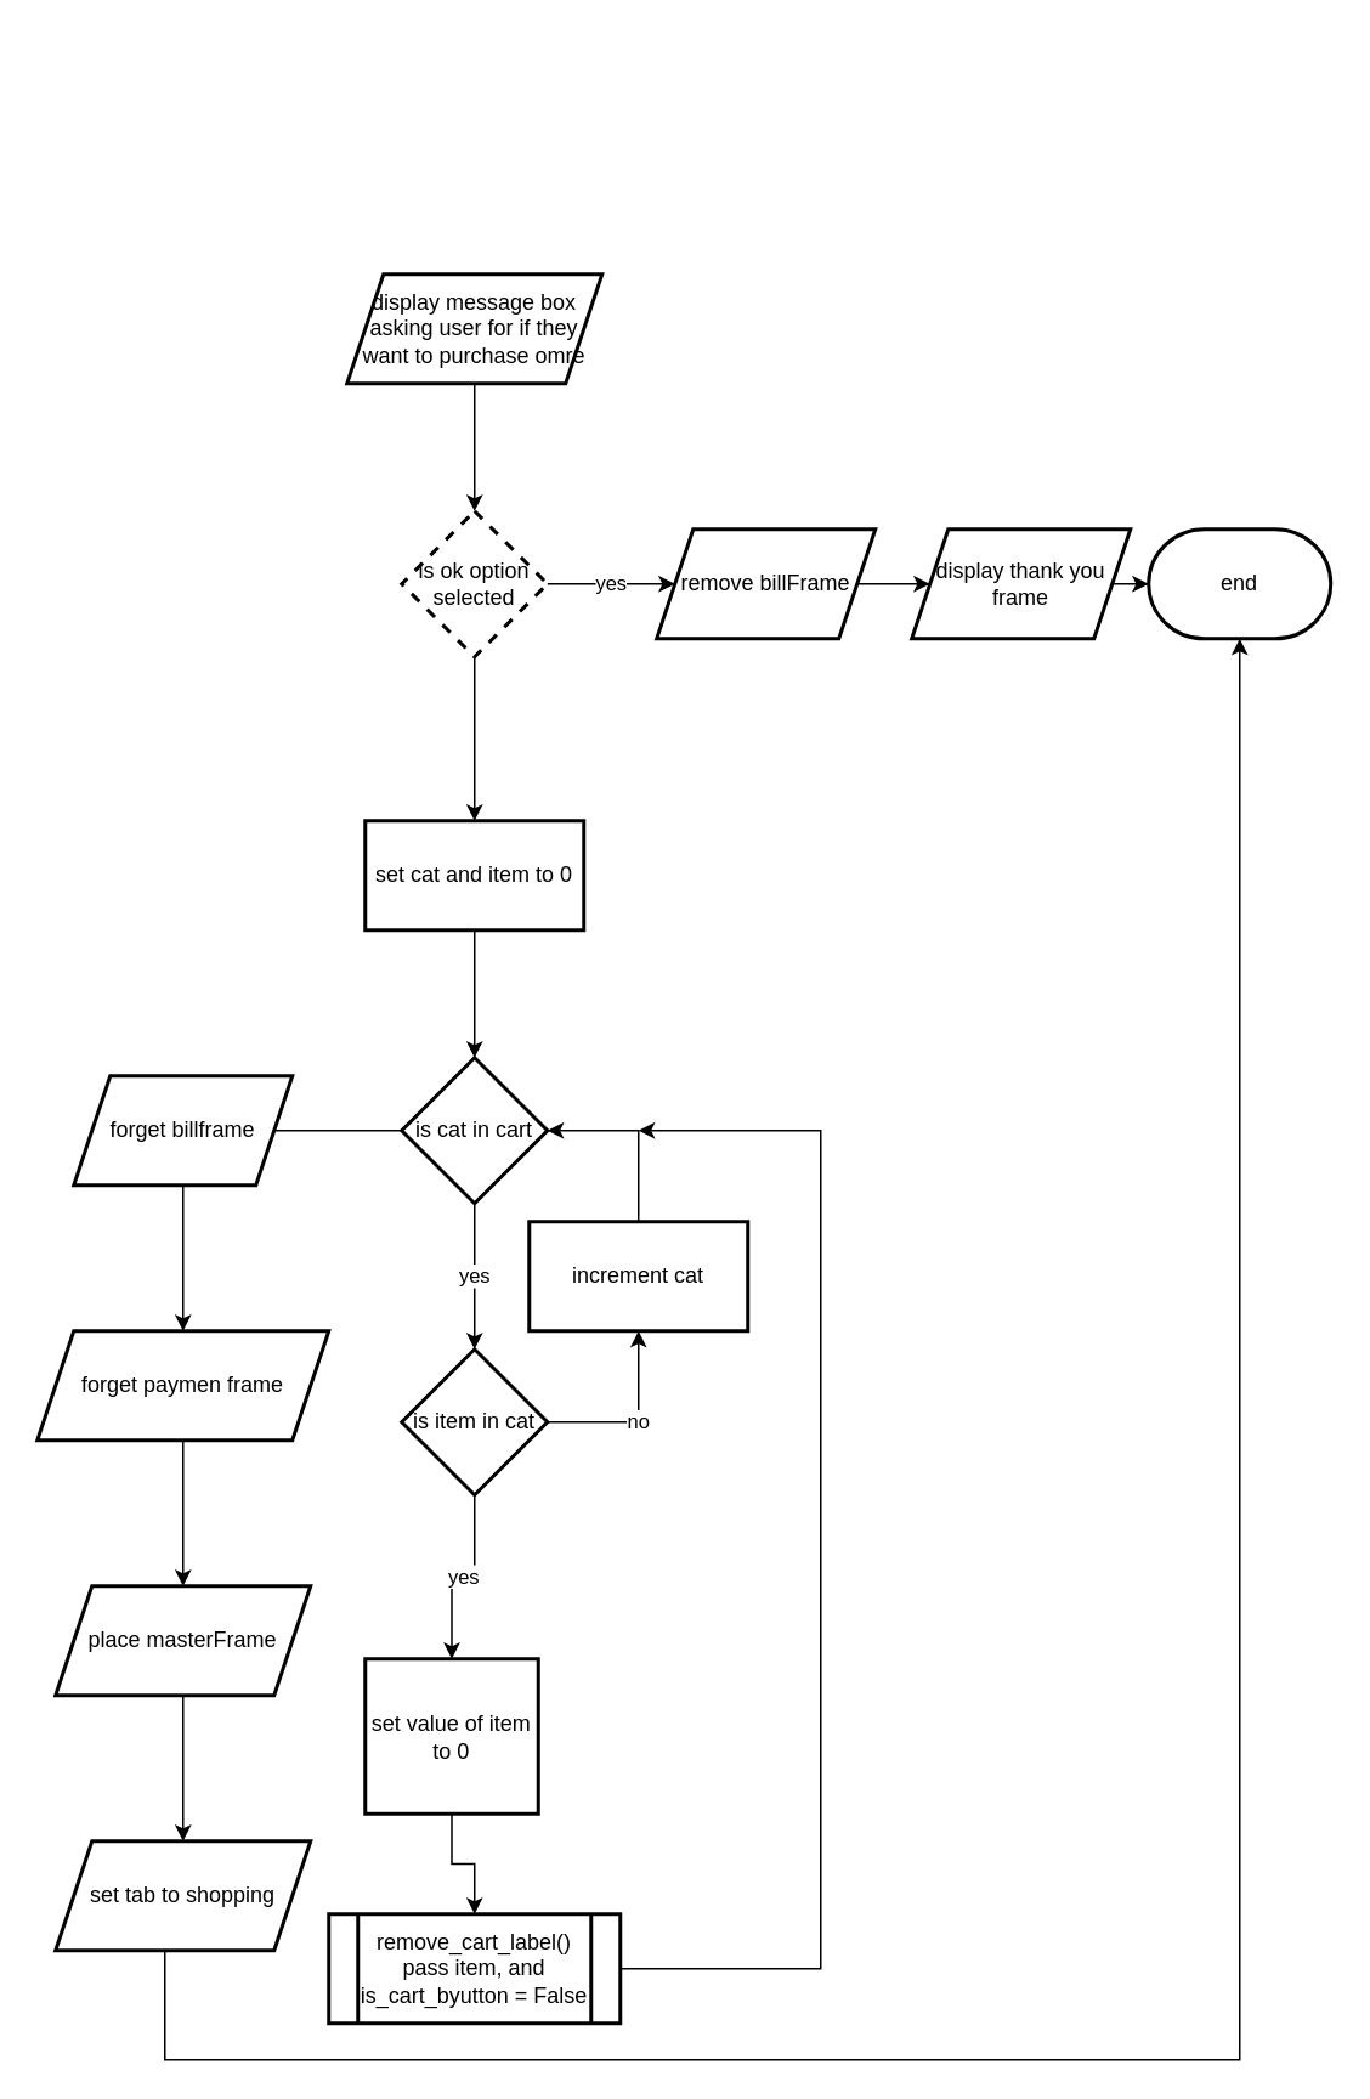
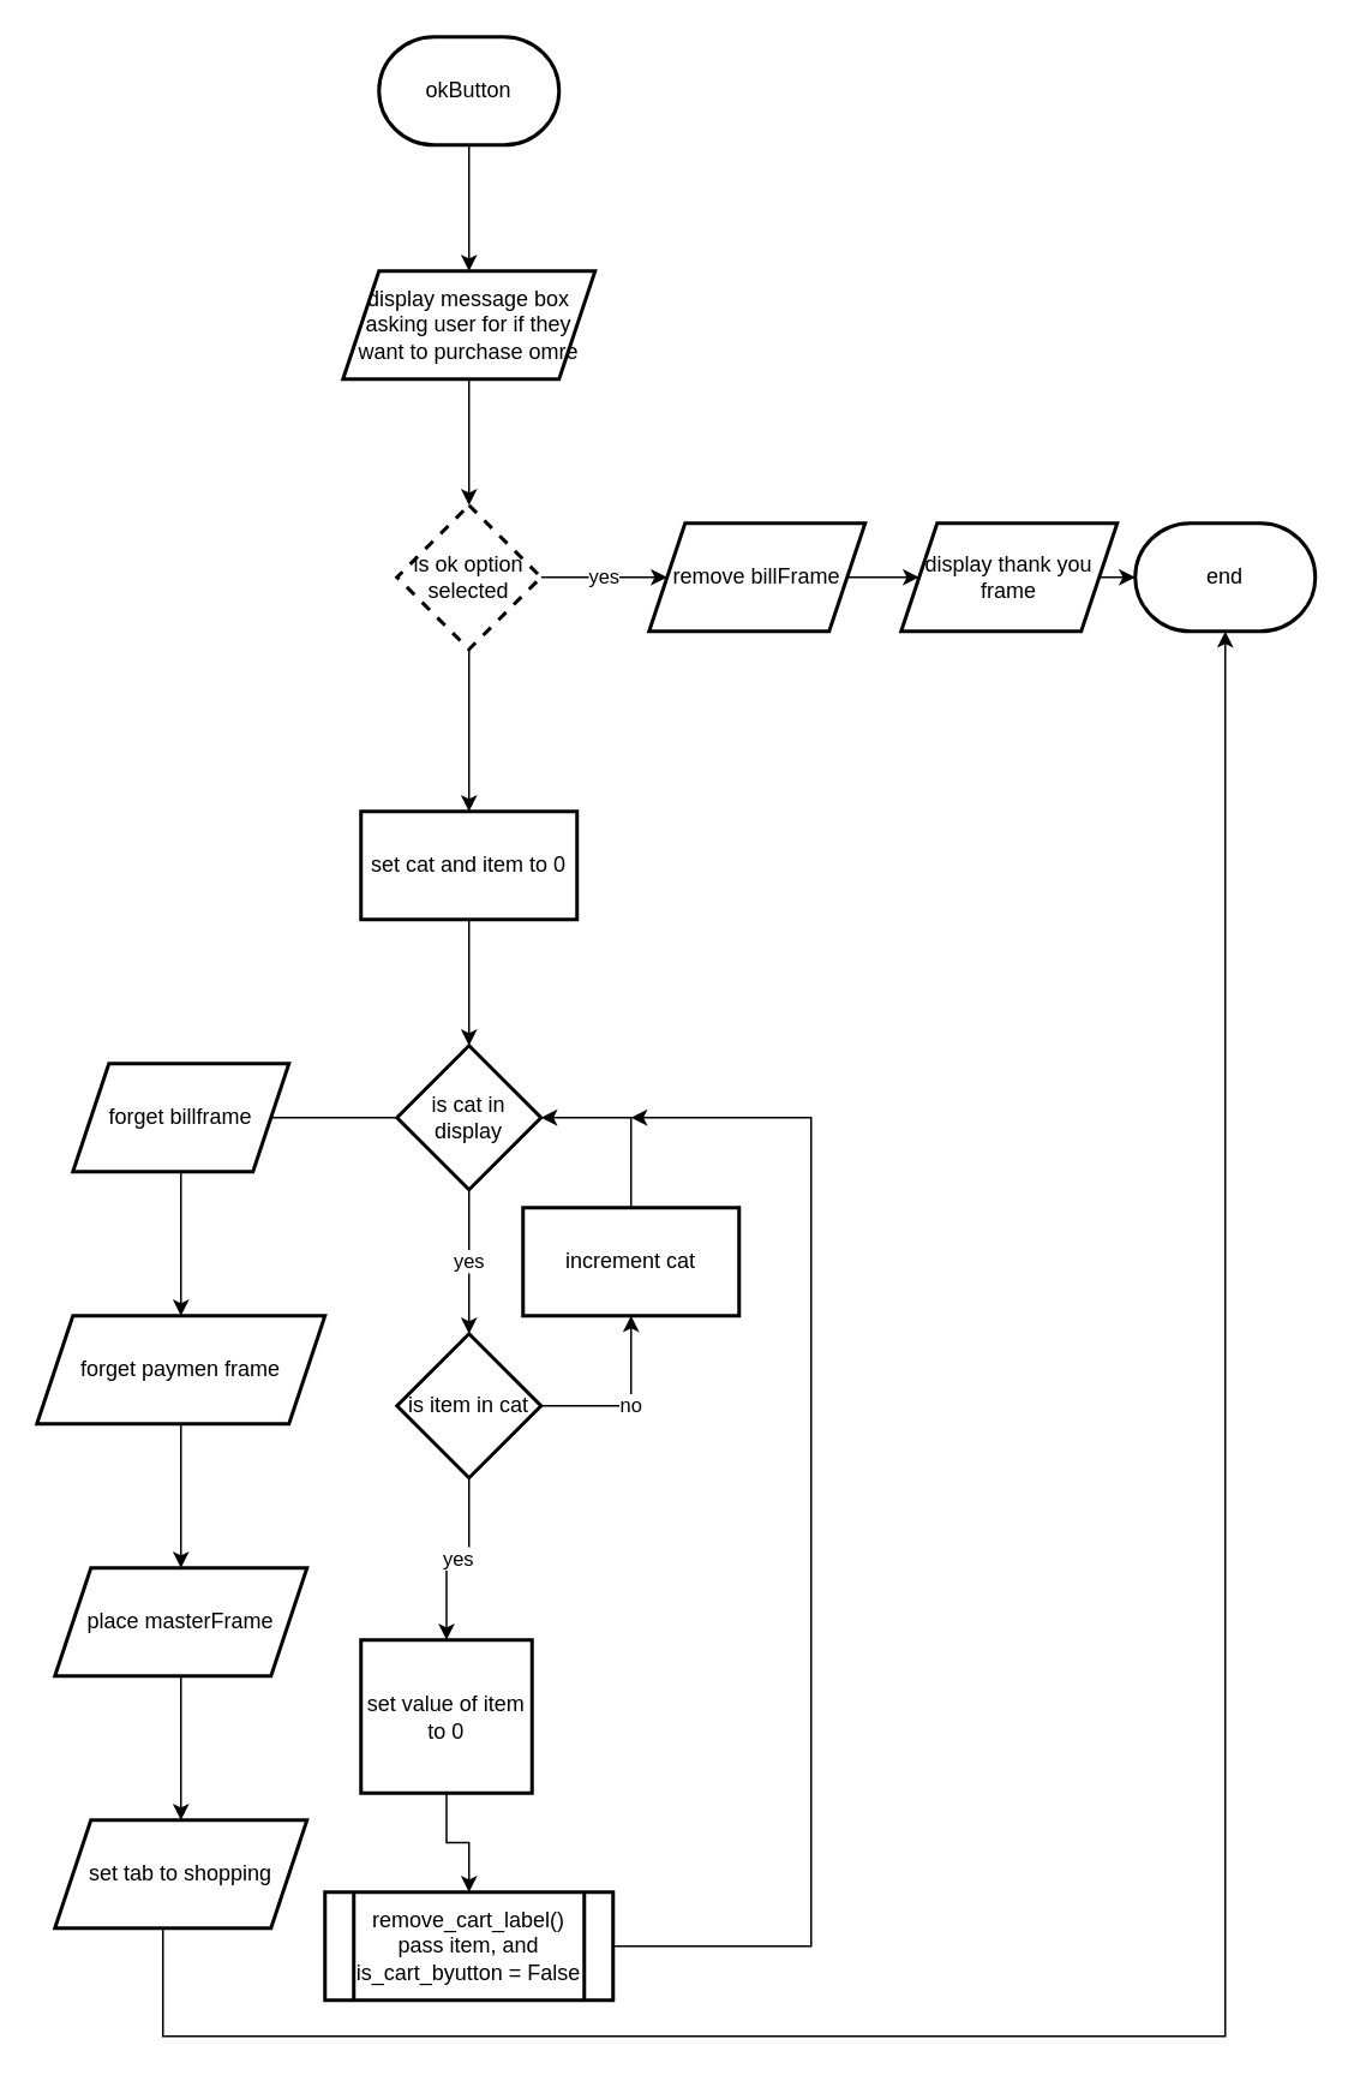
  <mxCell id="0" />
  <mxCell id="1" parent="0" />
+ <mxCell id="2" value="" style="edgeStyle=orthogonalEdgeStyle;rounded=0;orthogonalLoop=1;jettySize=auto;html=1;" parent="1" source="3" target="5" edge="1"><mxGeometry relative="1" as="geometry" /></mxCell>
+ <mxCell id="3" value="okButton" style="strokeWidth=2;html=1;shape=mxgraph.flowchart.terminator;whiteSpace=wrap;" parent="1" vertex="1"><mxGeometry x="210" y="20" width="100" height="60" as="geometry" /></mxCell>
  <mxCell id="4" value="" style="edgeStyle=orthogonalEdgeStyle;rounded=0;orthogonalLoop=1;jettySize=auto;html=1;" parent="1" source="5" target="8" edge="1"><mxGeometry relative="1" as="geometry" /></mxCell>
  <mxCell id="5" value="display message box asking user for if they want to purchase omre" style="shape=parallelogram;perimeter=parallelogramPerimeter;whiteSpace=wrap;html=1;fixedSize=1;strokeWidth=2;" parent="1" vertex="1"><mxGeometry x="190" y="150" width="140" height="60" as="geometry" /></mxCell>
  <mxCell id="6" value="yes" style="edgeStyle=orthogonalEdgeStyle;rounded=0;orthogonalLoop=1;jettySize=auto;html=1;" parent="1" source="8" target="10" edge="1"><mxGeometry relative="1" as="geometry" /></mxCell>
  <mxCell id="7" value="" style="edgeStyle=orthogonalEdgeStyle;rounded=0;orthogonalLoop=1;jettySize=auto;html=1;" parent="1" source="8" target="15" edge="1"><mxGeometry relative="1" as="geometry" /></mxCell>
  <mxCell id="8" value="is ok option selected" style="rhombus;whiteSpace=wrap;html=1;strokeWidth=2;dashed=1;" parent="1" vertex="1"><mxGeometry x="220" y="280" width="80" height="80" as="geometry" /></mxCell>
  <mxCell id="9" value="" style="edgeStyle=orthogonalEdgeStyle;rounded=0;orthogonalLoop=1;jettySize=auto;html=1;" parent="1" source="10" target="12" edge="1"><mxGeometry relative="1" as="geometry" /></mxCell>
  <mxCell id="10" value="remove billFrame" style="shape=parallelogram;perimeter=parallelogramPerimeter;whiteSpace=wrap;html=1;fixedSize=1;strokeWidth=2;" parent="1" vertex="1"><mxGeometry x="360" y="290" width="120" height="60" as="geometry" /></mxCell>
  <mxCell id="11" value="" style="edgeStyle=orthogonalEdgeStyle;rounded=0;orthogonalLoop=1;jettySize=auto;html=1;" parent="1" source="12" target="13" edge="1"><mxGeometry relative="1" as="geometry" /></mxCell>
  <mxCell id="12" value="display thank you frame" style="shape=parallelogram;perimeter=parallelogramPerimeter;whiteSpace=wrap;html=1;fixedSize=1;strokeWidth=2;" parent="1" vertex="1"><mxGeometry x="500" y="290" width="120" height="60" as="geometry" /></mxCell>
  <mxCell id="13" value="end" style="strokeWidth=2;html=1;shape=mxgraph.flowchart.terminator;whiteSpace=wrap;" parent="1" vertex="1"><mxGeometry x="630" y="290" width="100" height="60" as="geometry" /></mxCell>
  <mxCell id="14" value="" style="edgeStyle=orthogonalEdgeStyle;rounded=0;orthogonalLoop=1;jettySize=auto;html=1;" parent="1" source="15" target="18" edge="1"><mxGeometry relative="1" as="geometry" /></mxCell>
  <mxCell id="15" value="set cat and item to 0" style="whiteSpace=wrap;html=1;strokeWidth=2;" parent="1" vertex="1"><mxGeometry x="200" y="450" width="120" height="60" as="geometry" /></mxCell>
  <mxCell id="16" value="yes" style="edgeStyle=orthogonalEdgeStyle;rounded=0;orthogonalLoop=1;jettySize=auto;html=1;" parent="1" source="18" target="21" edge="1"><mxGeometry relative="1" as="geometry" /></mxCell>
  <mxCell id="17" value="" style="edgeStyle=orthogonalEdgeStyle;rounded=0;orthogonalLoop=1;jettySize=auto;html=1;endArrow=none;" parent="1" source="18" target="29" edge="1"><mxGeometry relative="1" as="geometry" /></mxCell>
- <mxCell id="18" value="is cat in cart" style="rhombus;whiteSpace=wrap;html=1;strokeWidth=2;" parent="1" vertex="1"><mxGeometry x="220" y="580" width="80" height="80" as="geometry" /></mxCell>
+ <mxCell id="18" value="is cat in display" style="rhombus;whiteSpace=wrap;html=1;strokeWidth=2;" parent="1" vertex="1"><mxGeometry x="220" y="580" width="80" height="80" as="geometry" /></mxCell>
  <mxCell id="19" value="no" style="edgeStyle=orthogonalEdgeStyle;rounded=0;orthogonalLoop=1;jettySize=auto;html=1;" parent="1" source="21" target="23" edge="1"><mxGeometry relative="1" as="geometry"><Array as="points"><mxPoint x="350" y="780" /></Array></mxGeometry></mxCell>
  <mxCell id="20" value="yes" style="edgeStyle=orthogonalEdgeStyle;rounded=0;orthogonalLoop=1;jettySize=auto;html=1;" parent="1" source="21" target="25" edge="1"><mxGeometry relative="1" as="geometry" /></mxCell>
  <mxCell id="21" value="is item in cat" style="rhombus;whiteSpace=wrap;html=1;strokeWidth=2;" parent="1" vertex="1"><mxGeometry x="220" y="740" width="80" height="80" as="geometry" /></mxCell>
  <mxCell id="22" style="edgeStyle=orthogonalEdgeStyle;rounded=0;orthogonalLoop=1;jettySize=auto;html=1;entryX=1;entryY=0.5;entryDx=0;entryDy=0;" parent="1" source="23" target="18" edge="1"><mxGeometry relative="1" as="geometry" /></mxCell>
  <mxCell id="23" value="increment cat" style="whiteSpace=wrap;html=1;strokeWidth=2;" parent="1" vertex="1"><mxGeometry x="290" y="670" width="120" height="60" as="geometry" /></mxCell>
  <mxCell id="24" value="" style="edgeStyle=orthogonalEdgeStyle;rounded=0;orthogonalLoop=1;jettySize=auto;html=1;" parent="1" source="25" target="27" edge="1"><mxGeometry relative="1" as="geometry" /></mxCell>
  <mxCell id="25" value="set value of item to 0" style="whiteSpace=wrap;html=1;strokeWidth=2;" parent="1" vertex="1"><mxGeometry x="200" y="910" width="95" height="85" as="geometry" /></mxCell>
  <mxCell id="26" style="edgeStyle=orthogonalEdgeStyle;rounded=0;orthogonalLoop=1;jettySize=auto;html=1;" parent="1" source="27" edge="1"><mxGeometry relative="1" as="geometry"><mxPoint x="350" y="620" as="targetPoint" /><Array as="points"><mxPoint x="450" y="1080" /><mxPoint x="450" y="620" /></Array></mxGeometry></mxCell>
  <mxCell id="27" value="&lt;div&gt;remove_cart_label()&lt;/div&gt;&lt;div&gt;pass item, and is_cart_byutton = False&lt;br&gt;&lt;/div&gt;" style="shape=process;whiteSpace=wrap;html=1;backgroundOutline=1;strokeWidth=2;" parent="1" vertex="1"><mxGeometry x="180" y="1050" width="160" height="60" as="geometry" /></mxCell>
  <mxCell id="28" value="" style="edgeStyle=orthogonalEdgeStyle;rounded=0;orthogonalLoop=1;jettySize=auto;html=1;" parent="1" source="29" target="31" edge="1"><mxGeometry relative="1" as="geometry" /></mxCell>
  <mxCell id="29" value="forget billframe" style="shape=parallelogram;perimeter=parallelogramPerimeter;whiteSpace=wrap;html=1;fixedSize=1;strokeWidth=2;" parent="1" vertex="1"><mxGeometry x="40" y="590" width="120" height="60" as="geometry" /></mxCell>
  <mxCell id="30" value="" style="edgeStyle=orthogonalEdgeStyle;rounded=0;orthogonalLoop=1;jettySize=auto;html=1;" parent="1" source="31" target="33" edge="1"><mxGeometry relative="1" as="geometry" /></mxCell>
  <mxCell id="31" value="forget paymen frame" style="shape=parallelogram;perimeter=parallelogramPerimeter;whiteSpace=wrap;html=1;fixedSize=1;strokeWidth=2;" parent="1" vertex="1"><mxGeometry x="20" y="730" width="160" height="60" as="geometry" /></mxCell>
  <mxCell id="32" value="" style="edgeStyle=orthogonalEdgeStyle;rounded=0;orthogonalLoop=1;jettySize=auto;html=1;" parent="1" source="33" target="35" edge="1"><mxGeometry relative="1" as="geometry" /></mxCell>
  <mxCell id="33" value="place masterFrame" style="shape=parallelogram;perimeter=parallelogramPerimeter;whiteSpace=wrap;html=1;fixedSize=1;strokeWidth=2;" parent="1" vertex="1"><mxGeometry x="30" y="870" width="140" height="60" as="geometry" /></mxCell>
  <mxCell id="34" style="edgeStyle=orthogonalEdgeStyle;rounded=0;orthogonalLoop=1;jettySize=auto;html=1;" parent="1" edge="1"><mxGeometry relative="1" as="geometry"><mxPoint x="680" y="350" as="targetPoint" /><mxPoint x="90" y="1070" as="sourcePoint" /><Array as="points"><mxPoint x="89.96" y="1130" /><mxPoint x="679.96" y="1130" /></Array></mxGeometry></mxCell>
  <mxCell id="35" value="set tab to shopping" style="shape=parallelogram;perimeter=parallelogramPerimeter;whiteSpace=wrap;html=1;fixedSize=1;strokeWidth=2;" parent="1" vertex="1"><mxGeometry x="30" y="1010" width="140" height="60" as="geometry" /></mxCell>
